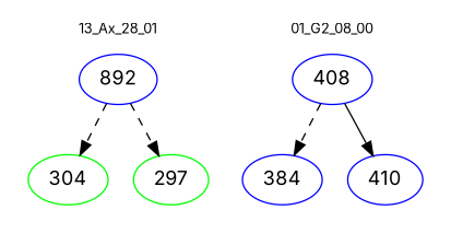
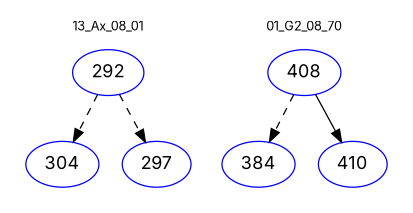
  digraph {
    fontname=Inter
    node [color=blue fontname=Inter]
    edge [color=black fontname=Inter style=dashed]
-   n1 [label=892]
-   n2 [color=green label=304]
-   n3 [color=green label=297]
+   n1 [label=292]
+   n2 [label=304]
+   n3 [label=297]
    n4 [label=408]
    n5 [label=384]
    n6 [label=410]
    subgraph cluster_1 {
      color=white
      fontsize=10
-     label="13_Ax_28_01"
+     label="13_Ax_08_01"
      n1
      n2
      n3
    }
    subgraph cluster_2 {
      color=white
      fontsize=10
-     label="01_G2_08_00"
+     label="01_G2_08_70"
      n4
      n5
      n6
    }
    n1 -> n2
    n1 -> n3
    n4 -> n5
    n4 -> n6 [style=solid]
  }
